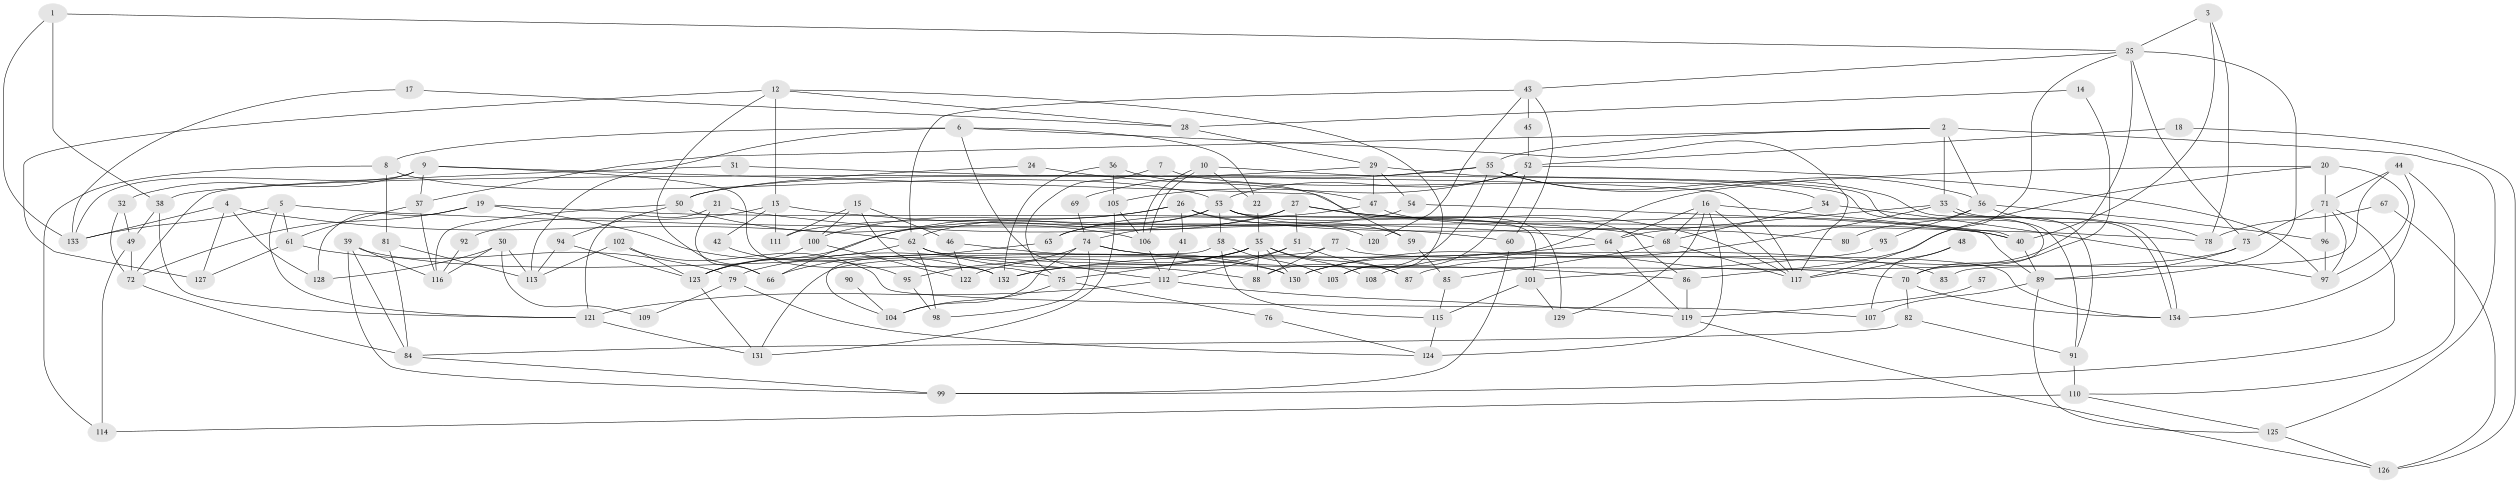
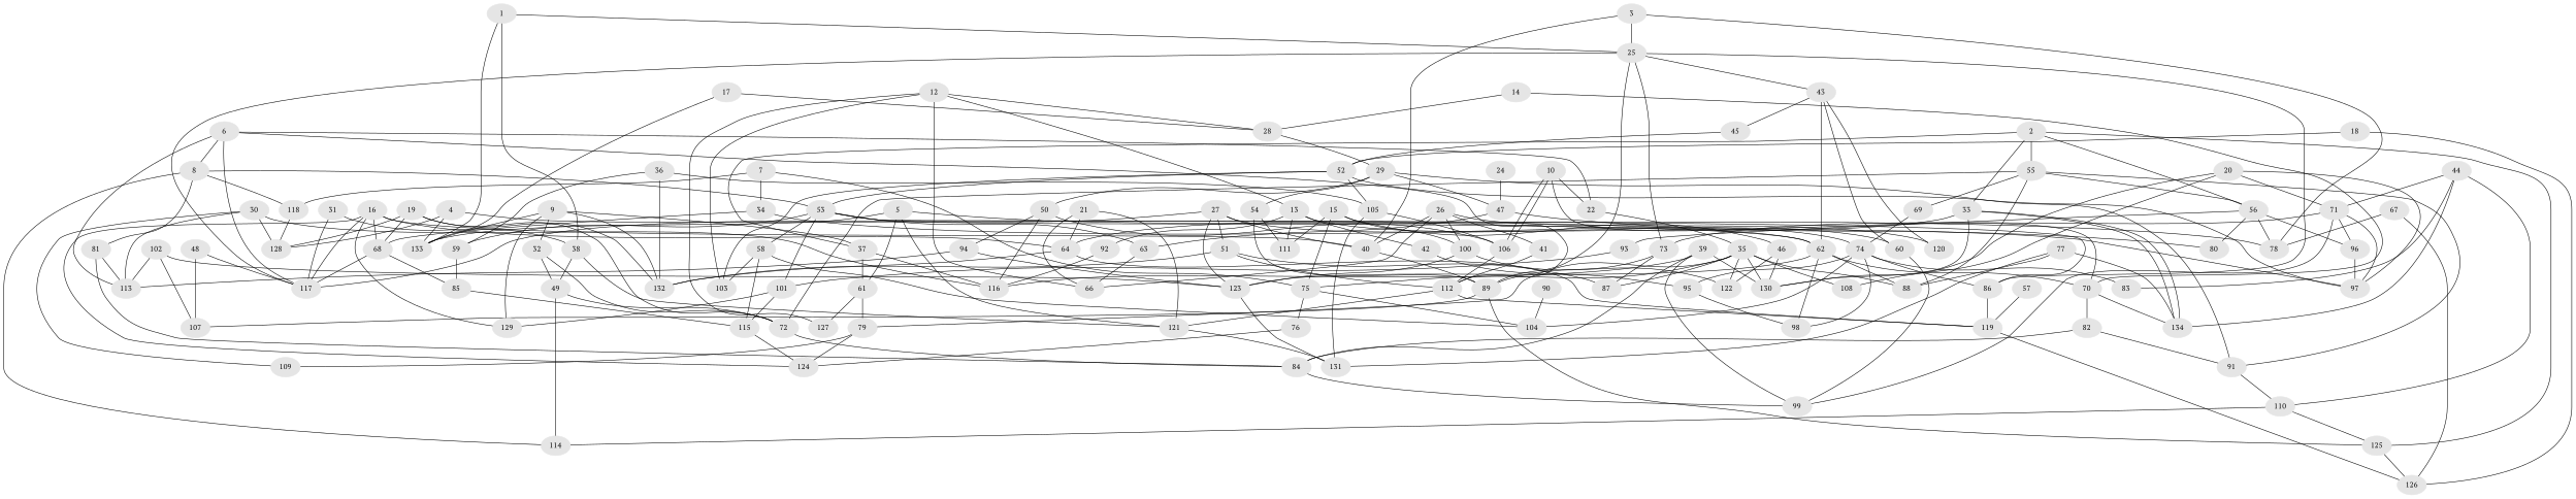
  graph {
    fontname="PT Serif"
    node [color=gray90 fontname="PT Serif" style=filled]
    edge [fontname="PT Serif"]
    1
    25
    38
    133
    117
    43
    73
    86
    89
    121
    49
    2
    33
    37
    55
    56
    125
    64
    130
    134
    61
    116
    72
    91
    88
    69
    78
    80
    93
    96
    126
    3
    40
    4
    62
    127
    128
    70
    123
    98
    5
    79
    131
    6
    8
    22
    112
    113
+   118
    53
    81
    114
    35
    119
    7
    34
    75
    68
    97
    104
    76
    101
    59
    63
    58
    84
    9
    32
    129
    132
    10
    106
    82
    90
    12
    13
    28
    66
    103
    42
    60
    92
    111
    29
    95
    99
    14
    15
    46
    100
    122
    16
    124
    85
    17
    18
    52
    105
    19
    20
    71
    108
    21
    87
    102
    107
    24
    47
    50
    94
    120
    45
    26
    41
    27
    51
    74
    83
    54
    115
    110
    30
    109
    31
    36
    39
    44
    48
    57
    67
    77
    1 -- 25
    1 -- 38
    1 -- 133
    25 -- 117
    25 -- 43
    25 -- 73
    25 -- 86
    25 -- 89
    38 -- 121
    38 -- 49
    43 -- 62
    43 -- 60
    43 -- 120
    43 -- 45
    73 -- 89
    73 -- 87
    86 -- 119
    89 -- 125
    89 -- 107
    121 -- 131
    49 -- 72
    49 -- 114
    2 -- 33
    2 -- 37
    2 -- 55
    2 -- 56
    2 -- 125
    33 -- 64
    33 -- 130
    33 -- 134
    33 -- 134
    37 -- 61
    37 -- 116
    55 -- 56
    55 -- 72
    55 -- 91
    55 -- 88
    55 -- 69
    56 -- 78
    56 -- 80
    56 -- 93
    56 -- 96
    125 -- 126
    64 -- 119
    64 -- 132
    61 -- 127
    61 -- 79
    72 -- 84
    91 -- 110
    69 -- 74
    93 -- 101
    96 -- 97
    3 -- 25
    3 -- 78
    3 -- 40
    40 -- 89
    4 -- 133
    4 -- 62
-   4 -- 127
    4 -- 128
    62 -- 88
    62 -- 70
    62 -- 123
    62 -- 98
    70 -- 134
    70 -- 82
    123 -- 131
    5 -- 133
    5 -- 121
    5 -- 61
    5 -- 78
    79 -- 124
    79 -- 109
    6 -- 117
    6 -- 8
    6 -- 22
    6 -- 112
    6 -- 113
+   8 -- 118
    8 -- 53
    8 -- 81
    8 -- 114
    22 -- 35
    112 -- 121
    112 -- 119
+   118 -- 128
    53 -- 86
    53 -- 62
    53 -- 101
    53 -- 59
    53 -- 63
    53 -- 58
    81 -- 113
    81 -- 84
    35 -- 130
    35 -- 88
    35 -- 79
    35 -- 75
    35 -- 122
    35 -- 108
    35 -- 87
    119 -- 126
+   7 -- 118
    7 -- 34
    7 -- 75
    34 -- 68
    34 -- 97
    75 -- 104
    75 -- 76
    68 -- 117
    68 -- 85
    76 -- 124
    101 -- 129
    101 -- 115
    59 -- 85
    63 -- 66
    58 -- 104
    58 -- 103
    58 -- 115
    84 -- 99
    9 -- 133
    9 -- 37
    9 -- 32
    9 -- 129
    9 -- 132
    32 -- 49
    32 -- 72
    10 -- 70
    10 -- 22
    10 -- 106
    10 -- 106
    106 -- 112
    82 -- 91
    82 -- 84
    90 -- 104
    12 -- 127
    12 -- 13
    12 -- 28
    12 -- 66
    12 -- 103
    13 -- 42
    13 -- 60
    13 -- 92
    13 -- 111
    28 -- 29
    42 -- 95
    60 -- 99
    92 -- 116
    29 -- 91
    29 -- 47
    29 -- 50
    29 -- 54
    95 -- 98
    14 -- 70
    14 -- 28
    15 -- 75
    15 -- 111
    15 -- 46
    15 -- 100
    46 -- 130
    46 -- 122
    100 -- 123
    100 -- 122
    16 -- 117
    16 -- 64
    16 -- 40
    16 -- 68
    16 -- 129
    16 -- 124
    85 -- 115
    17 -- 133
    17 -- 28
    18 -- 126
    18 -- 52
    52 -- 53
    52 -- 97
    52 -- 103
    52 -- 105
    105 -- 131
    105 -- 106
    19 -- 72
    19 -- 128
    19 -- 68
    19 -- 132
    20 -- 130
    20 -- 97
    20 -- 71
    20 -- 108
    71 -- 73
    71 -- 96
    71 -- 97
    71 -- 99
    21 -- 121
    21 -- 64
    21 -- 66
    102 -- 123
    102 -- 113
    102 -- 107
    24 -- 47
-   24 -- 50
    47 -- 80
    47 -- 63
    50 -- 116
    50 -- 106
    50 -- 94
    94 -- 123
    94 -- 113
    45 -- 52
    26 -- 40
    26 -- 66
    26 -- 100
    26 -- 120
    26 -- 41
    41 -- 112
    27 -- 117
    27 -- 40
    27 -- 123
    27 -- 51
    27 -- 74
    51 -- 112
    51 -- 132
    51 -- 87
    74 -- 86
    74 -- 98
    74 -- 104
    74 -- 95
    74 -- 83
    54 -- 89
    54 -- 111
    115 -- 124
    110 -- 125
    110 -- 114
    30 -- 116
    30 -- 128
    30 -- 113
    30 -- 109
    31 -- 38
    31 -- 117
    36 -- 59
    36 -- 132
    36 -- 105
    39 -- 130
    39 -- 116
    39 -- 84
    39 -- 99
    44 -- 134
    44 -- 71
    44 -- 83
    44 -- 110
    48 -- 117
    48 -- 107
    57 -- 119
    67 -- 78
    67 -- 126
    77 -- 134
    77 -- 88
    77 -- 131
  }
